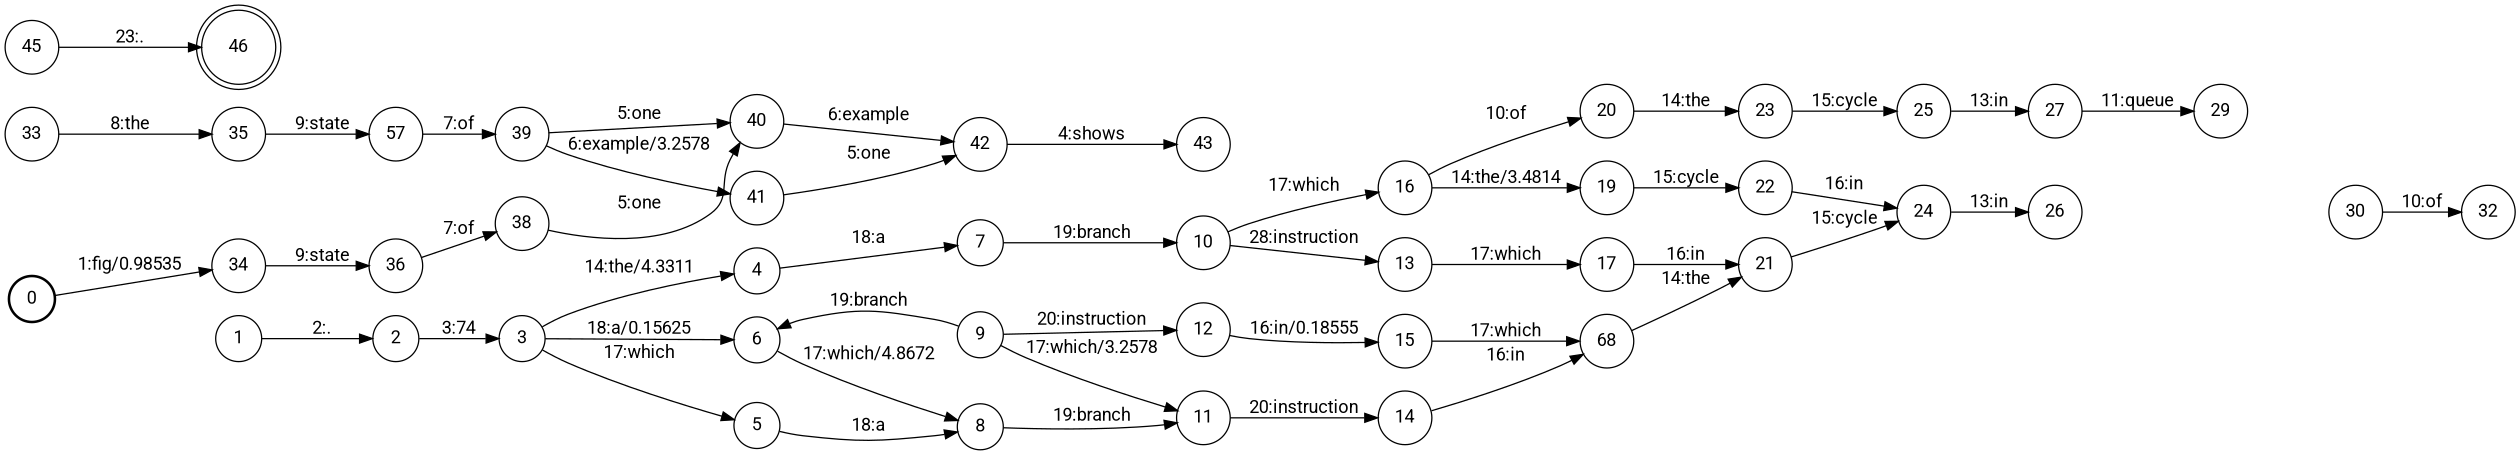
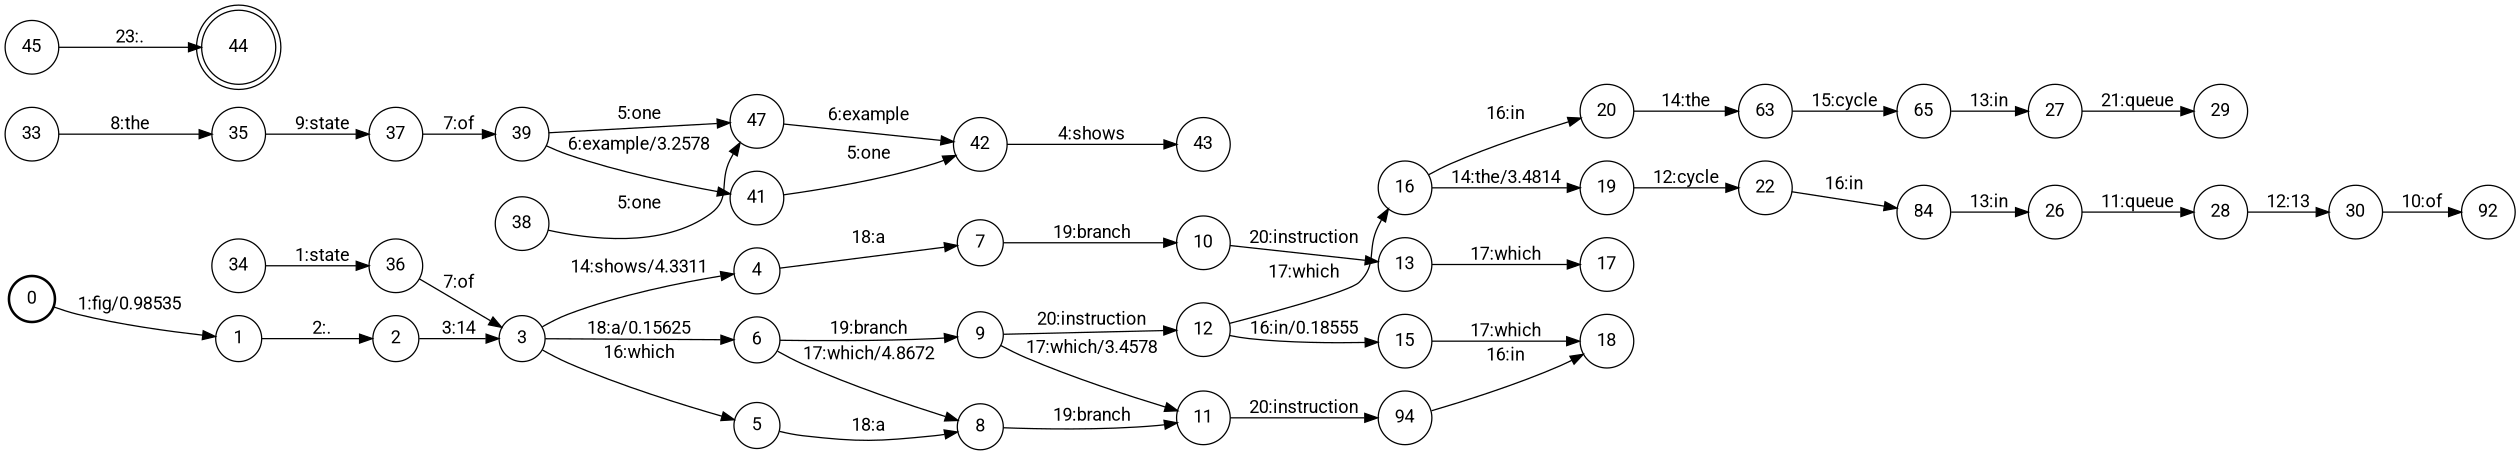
  digraph {
    fontname=Roboto
    nodesep=0.25
    rankdir=LR
    ranksep=0.4
    node [fontname=Roboto fontsize=14 shape=circle style=solid]
    edge [fontname=Roboto fontsize=14]
    n1 [label=0 style=bold]
    n2 [label=1]
    n3 [label=2]
    n4 [label=3]
    n5 [label=4]
    n6 [label=5]
    n7 [label=6]
    n8 [label=7]
    n9 [label=8]
    n10 [label=9]
    n11 [label=10]
    n12 [label=11]
    n13 [label=12]
    n14 [label=13]
-   n15 [label=14]
+   n15 [label=94]
    n16 [label=15]
    n17 [label=16]
    n18 [label=17]
-   n19 [label=68]
+   n19 [label=18]
    n20 [label=19]
    n21 [label=20]
-   n22 [label=21]
    n23 [label=22]
-   n24 [label=23]
-   n25 [label=24]
-   n26 [label=25]
+   n24 [label=63]
+   n25 [label=84]
+   n26 [label=65]
    n27 [label=26]
    n28 [label=27]
+   n29 [label=28]
    n30 [label=29]
    n31 [label=30]
-   n32 [label=32]
+   n32 [label=92]
    n33 [label=33]
    n34 [label=35]
    n35 [label=34]
    n36 [label=36]
-   n37 [label=57]
+   n37 [label=37]
    n38 [label=38]
    n39 [label=39]
-   n40 [label=40]
+   n40 [label=47]
    n41 [label=41]
    n42 [label=42]
    n43 [label=43]
    n44 [label=45]
-   n45 [label=46 shape=doublecircle]
-   n1 -> n35 [label="1:fig/0.98535"]
+   n45 [label=44 shape=doublecircle]
+   n1 -> n2 [label="1:fig/0.98535"]
    n2 -> n3 [label="2:."]
-   n3 -> n4 [label="3:74"]
-   n4 -> n5 [label="14:the/4.3311"]
-   n4 -> n6 [label="17:which"]
+   n3 -> n4 [label="3:14"]
+   n4 -> n5 [label="14:shows/4.3311"]
+   n4 -> n6 [label="16:which"]
    n4 -> n7 [label="18:a/0.15625"]
    n5 -> n8 [label="18:a"]
    n6 -> n9 [label="18:a"]
    n7 -> n9 [label="17:which/4.8672"]
-   n10 -> n7 [label="19:branch"]
+   n7 -> n10 [label="19:branch"]
    n8 -> n11 [label="19:branch"]
    n9 -> n12 [label="19:branch"]
-   n10 -> n12 [label="17:which/3.2578"]
+   n10 -> n12 [label="17:which/3.4578"]
    n10 -> n13 [label="20:instruction"]
-   n11 -> n14 [label="28:instruction"]
+   n11 -> n14 [label="20:instruction"]
    n12 -> n15 [label="20:instruction"]
    n13 -> n16 [label="16:in/0.18555"]
-   n11 -> n17 [label="17:which"]
+   n13 -> n17 [label="17:which"]
    n14 -> n18 [label="17:which"]
    n15 -> n19 [label="16:in"]
    n16 -> n19 [label="17:which"]
    n17 -> n20 [label="14:the/3.4814"]
-   n17 -> n21 [label="10:of"]
-   n18 -> n22 [label="16:in"]
-   n19 -> n22 [label="14:the"]
-   n20 -> n23 [label="15:cycle"]
+   n17 -> n21 [label="16:in"]
+   n20 -> n23 [label="12:cycle"]
    n21 -> n24 [label="14:the"]
-   n22 -> n25 [label="15:cycle"]
    n23 -> n25 [label="16:in"]
    n24 -> n26 [label="15:cycle"]
    n25 -> n27 [label="13:in"]
    n26 -> n28 [label="13:in"]
-   n28 -> n30 [label="11:queue"]
+   n27 -> n29 [label="11:queue"]
+   n28 -> n30 [label="21:queue"]
+   n29 -> n31 [label="12:13"]
    n31 -> n32 [label="10:of"]
    n33 -> n34 [label="8:the"]
    n34 -> n37 [label="9:state"]
-   n35 -> n36 [label="9:state"]
-   n36 -> n38 [label="7:of"]
+   n35 -> n36 [label="1:state"]
+   n36 -> n4 [label="7:of"]
    n37 -> n39 [label="7:of"]
    n38 -> n40 [label="5:one"]
    n39 -> n40 [label="5:one"]
    n39 -> n41 [label="6:example/3.2578"]
    n40 -> n42 [label="6:example"]
    n41 -> n42 [label="5:one"]
    n42 -> n43 [label="4:shows"]
    n44 -> n45 [label="23:."]
  }
